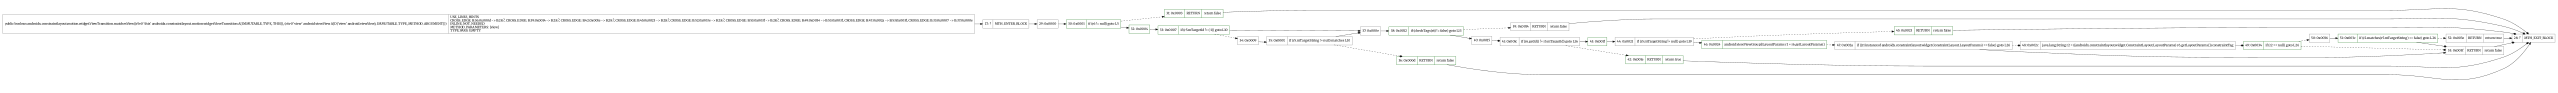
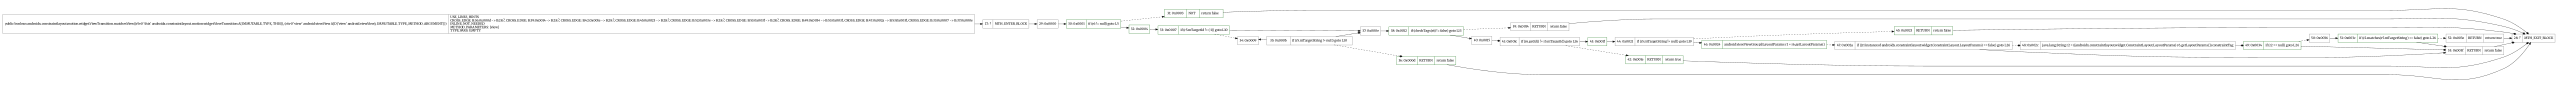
  digraph {
    fontname=Merriweather
    rankdir=LR
    node [color=gray40 fontname=Merriweather shape=record]
    edge [arrowhead=normal fontname=Merriweather]
    n1 [label="{27\:\ ?|MTH_ENTER_BLOCK\l}"]
    n2 [label="{29\:\ 0x0000}"]
    n3 [color=darkgreen label="{30\:\ 0x0001|if (r6 != null) goto L5\l}"]
-   n4 [color=darkgreen label="{31\:\ 0x0003|RETURN\l|return false\l}"]
+   n4 [color=darkgreen label="{31\:\ 0x0003|NOT\l|return false\l}"]
    n5 [color=darkgreen label="{32\:\ 0x0004}"]
    n6 [label="{28\:\ ?|MTH_EXIT_BLOCK\l}"]
    n7 [color=darkgreen label="{33\:\ 0x0007|if (r5.mTargetId != (\-1)) goto L10\l}"]
    n8 [label="{34\:\ 0x0009}"]
    n9 [label="{37\:\ 0x000e}"]
-   n10 [label="{35\:\ 0x000b|if (r5.mTargetString != null) matches L10\l}"]
+   n10 [label="{35\:\ 0x000b|if (r5.mTargetString != null) goto L10\l}"]
    n11 [color=darkgreen label="{38\:\ 0x0012|if (checkTags(r6) != false) goto L13\l}"]
    n12 [color=darkgreen label="{36\:\ 0x000d|RETURN\l|return false\l}"]
    n13 [label="{39\:\ 0x0014|RETURN\l|return false\l}"]
    n14 [label="{40\:\ 0x0015}"]
    n15 [label="{41\:\ 0x001c|if (r6.getId() != r5.mTargetId) goto L16\l}"]
    n16 [color=darkgreen label="{42\:\ 0x001e|RETURN\l|return true\l}"]
    n17 [color=darkgreen label="{43\:\ 0x001f}"]
    n18 [label="{44\:\ 0x0021|if (r5.mTargetString != null) goto L19\l}"]
    n19 [color=darkgreen label="{45\:\ 0x0023|RETURN\l|return false\l}"]
    n20 [color=darkgreen label="{46\:\ 0x0024|android.view.ViewGroup$LayoutParams r1 = r6.getLayoutParams()\l}"]
    n21 [label="{47\:\ 0x002a|if ((r1 instanceof androidx.constraintlayout.widget.ConstraintLayout.LayoutParams) == false) goto L26\l}"]
    n22 [label="{48\:\ 0x002c|java.lang.String r2 = ((androidx.constraintlayout.widget.ConstraintLayout.LayoutParams) r6.getLayoutParams()).constraintTag\l}"]
    n23 [label="{53\:\ 0x003f|RETURN\l|return false\l}"]
    n24 [color=darkgreen label="{49\:\ 0x0034|if (r2 == null) goto L26\l}"]
    n25 [label="{50\:\ 0x0036}"]
    n26 [color=darkgreen label="{51\:\ 0x003c|if (r2.matches(r5.mTargetString) == false) goto L26\l}"]
    n27 [label="{52\:\ 0x003e|RETURN\l|return true\l}"]
    n28 [label="{public boolean androidx.constraintlayout.motion.widget.ViewTransition.matchesView((r5v0 'this' androidx.constraintlayout.motion.widget.ViewTransition A[IMMUTABLE_TYPE, THIS]), (r6v0 'view' android.view.View A[D('view' android.view.View), IMMUTABLE_TYPE, METHOD_ARGUMENT]))  | USE_LINES_HINTS\lCROSS_EDGE: B:36:0x000d \-\> B:28:?, CROSS_EDGE: B:39:0x0014 \-\> B:28:?, CROSS_EDGE: B:42:0x001e \-\> B:28:?, CROSS_EDGE: B:45:0x0023 \-\> B:28:?, CROSS_EDGE: B:52:0x003e \-\> B:28:?, CROSS_EDGE: B:53:0x003f \-\> B:28:?, CROSS_EDGE: B:49:0x0034 \-\> B:53:0x003f, CROSS_EDGE: B:47:0x002a \-\> B:53:0x003f, CROSS_EDGE: B:33:0x0007 \-\> B:37:0x000e\lINLINE_NOT_NEEDED\lMETHOD_PARAMETERS: [view]\lTYPE_VARS: EMPTY\l}"]
    n1 -> n2
    n2 -> n3
    n3 -> n4 [style=dashed]
    n3 -> n5
    n4 -> n6 [arrowhead=diamond]
    n5 -> n7
    n7 -> n8 [style=dashed]
    n7 -> n9 [arrowhead=diamond]
-   n8 -> n10
+   n10 -> n8
    n9 -> n11
    n10 -> n9 [arrowhead=diamond]
    n10 -> n12 [arrowhead=diamond style=dashed]
    n11 -> n13 [style=dashed]
    n11 -> n14
    n12 -> n6
    n13 -> n6 [arrowhead=diamond]
    n14 -> n15 [arrowhead=diamond]
    n15 -> n16 [style=dashed]
    n15 -> n17
    n16 -> n6 [arrowhead=diamond]
    n17 -> n18
    n18 -> n19 [style=dashed]
    n18 -> n20
    n19 -> n6 [arrowhead=diamond]
    n20 -> n21 [style=dashed]
    n21 -> n22 [arrowhead=diamond style=dashed]
    n21 -> n23
    n22 -> n24 [arrowhead=diamond]
    n23 -> n6 [arrowhead=diamond]
-   n24 -> n23 [arrowhead=diamond style=dashed]
+   n24 -> n23 [arrowhead=diamond]
    n24 -> n25 [style=dashed]
    n25 -> n26
    n26 -> n23 [arrowhead=diamond]
    n26 -> n27 [style=dashed]
    n27 -> n6
    n28 -> n1
  }
